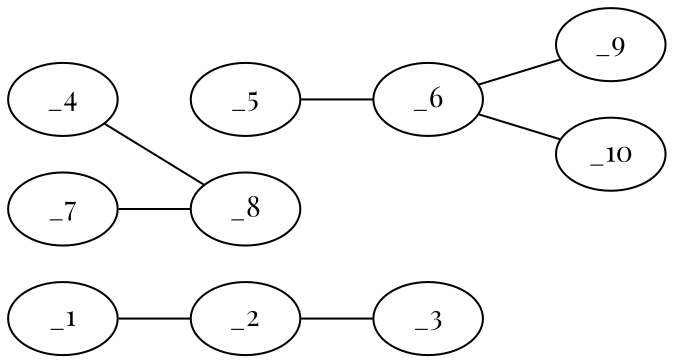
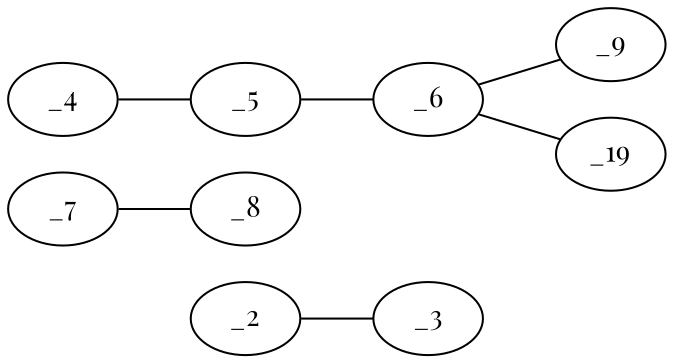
  graph {
    fontname="Playfair Display"
    rankdir=LR
    node [charge=0 chem=1 fontname="Playfair Display" symbol="C  " x=3.7321 y=0.183]
    edge [fontname="Playfair Display" valence=1]
-   _1 [x=7.1962]
    _2 [x=6.3301 y=-0.317]
    _3 [x=5.4641]
    _4 [x=4.5981 y=-0.317]
    _5
    _6 [chem=10 symbol="Br " y=1.183]
    _9 [x=3.366 y=-1.183]
-   _10 [x=2.366 y=0.549]
+   _10 [x=2.366 y=0.549 label=_19]
    _7 [chem=17 symbol="Si " x=2.866 y=-0.317]
    _8 [x=2 y=-0.817]
-   _1 -- _2
    _2 -- _3
-   _4 -- _8 [valence=2]
+   _4 -- _5 [valence=2]
    _5 -- _6
    _6 -- _9
    _6 -- _10
    _7 -- _8
  }
